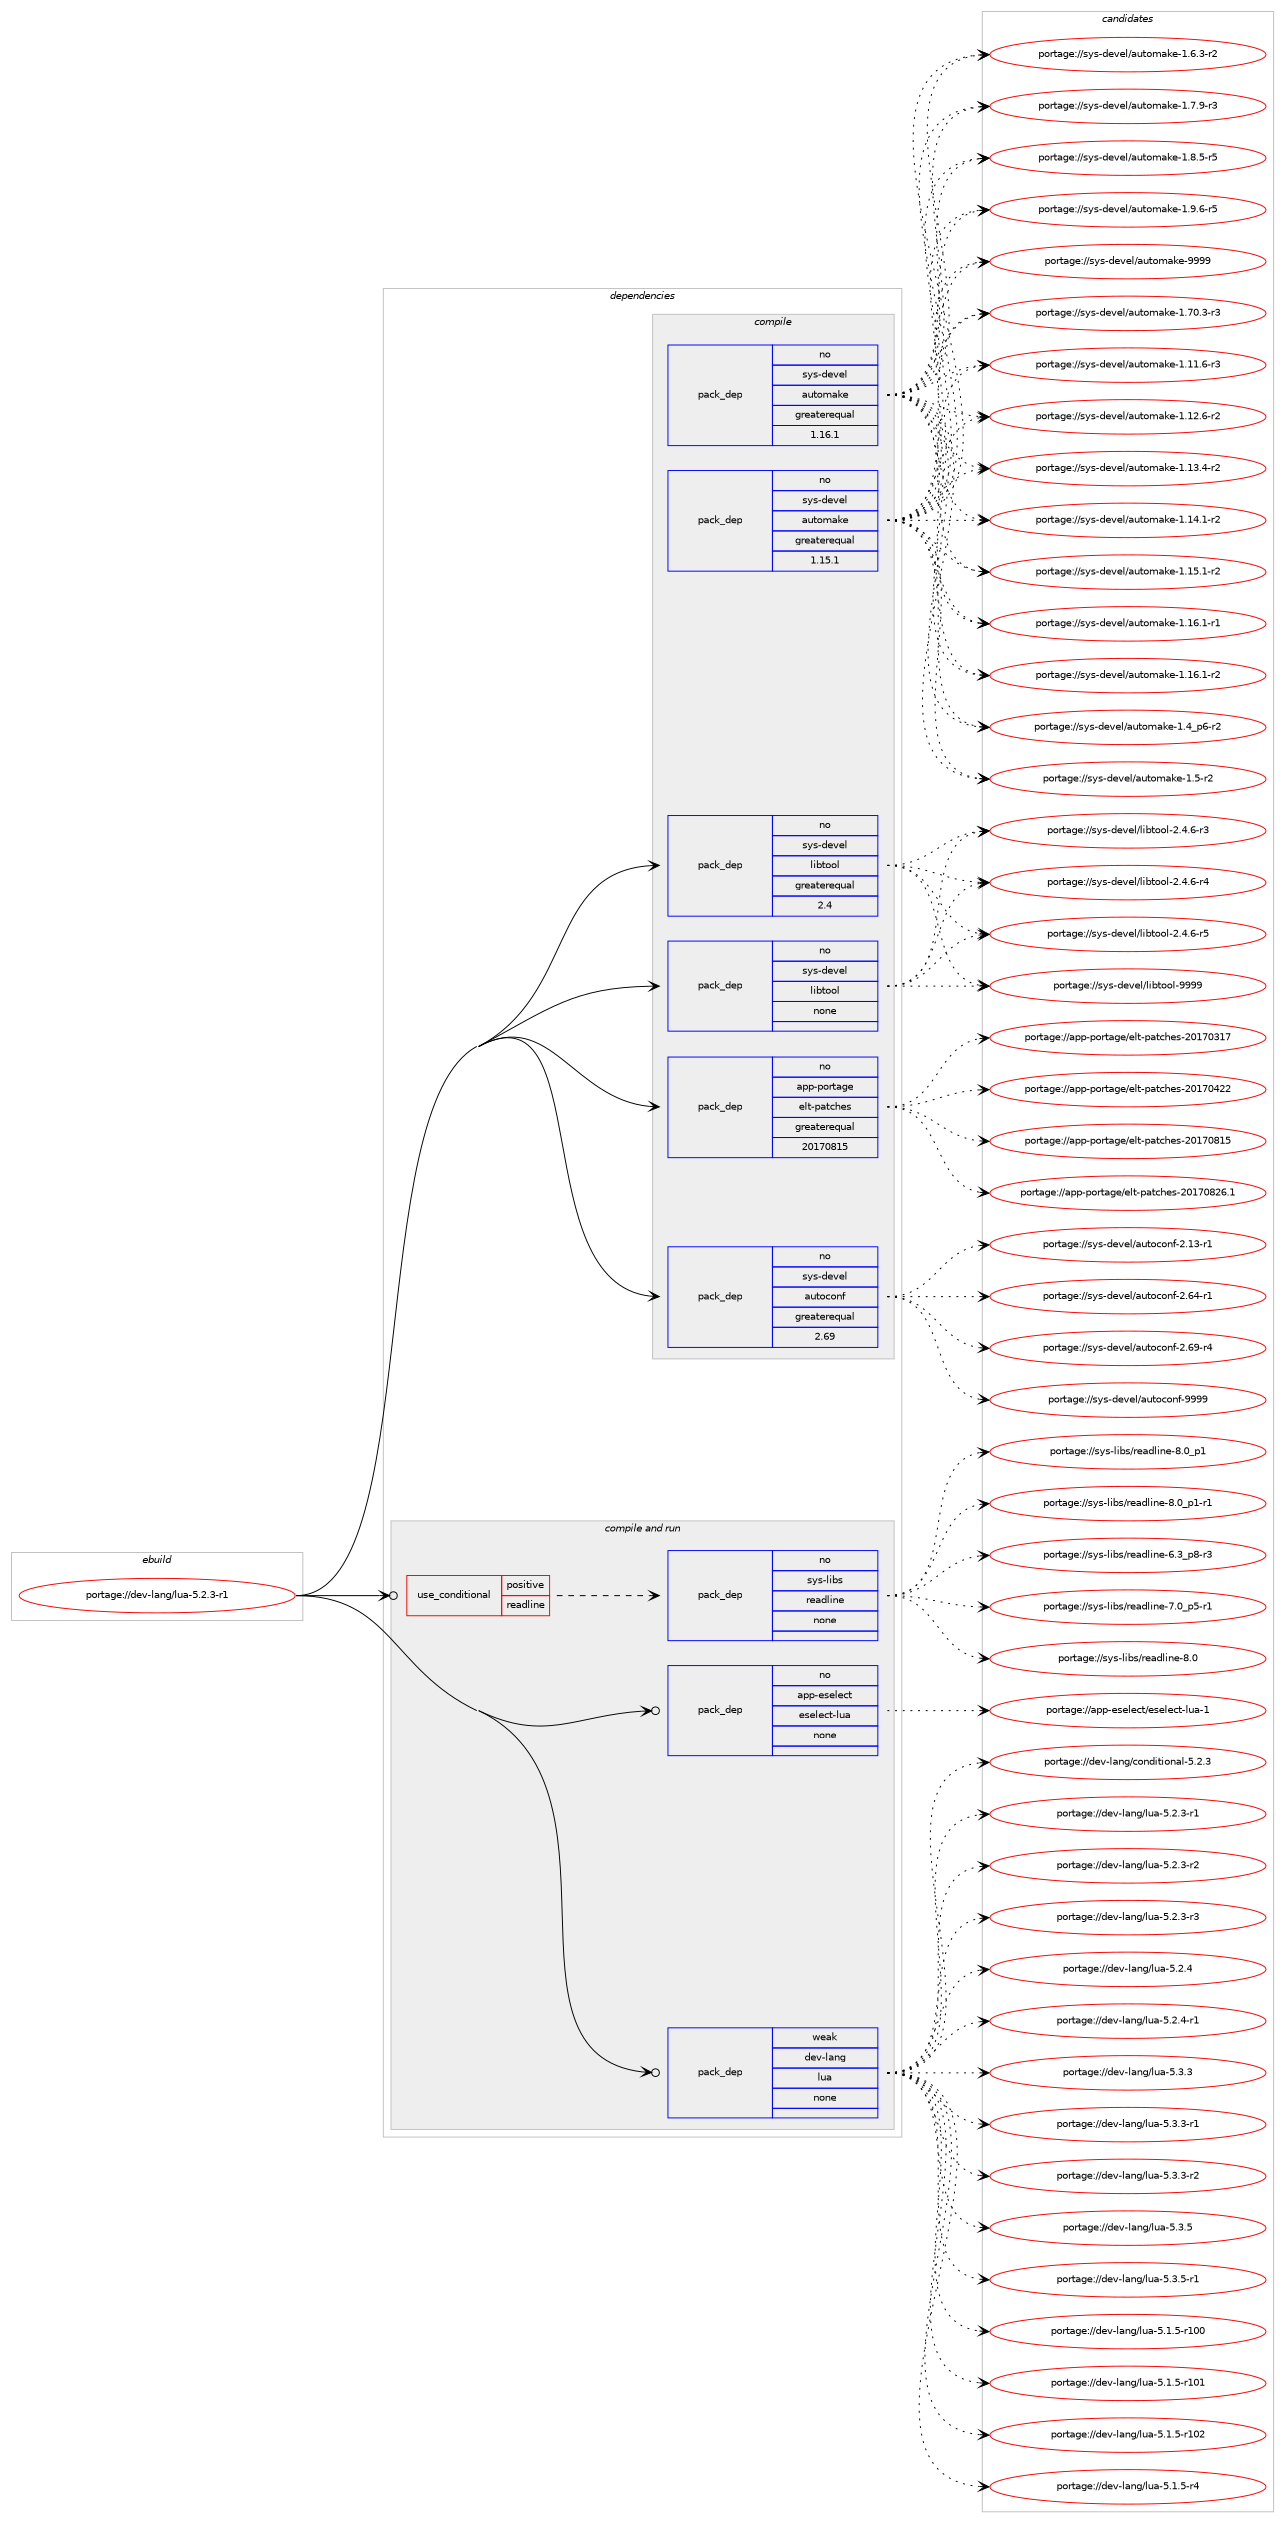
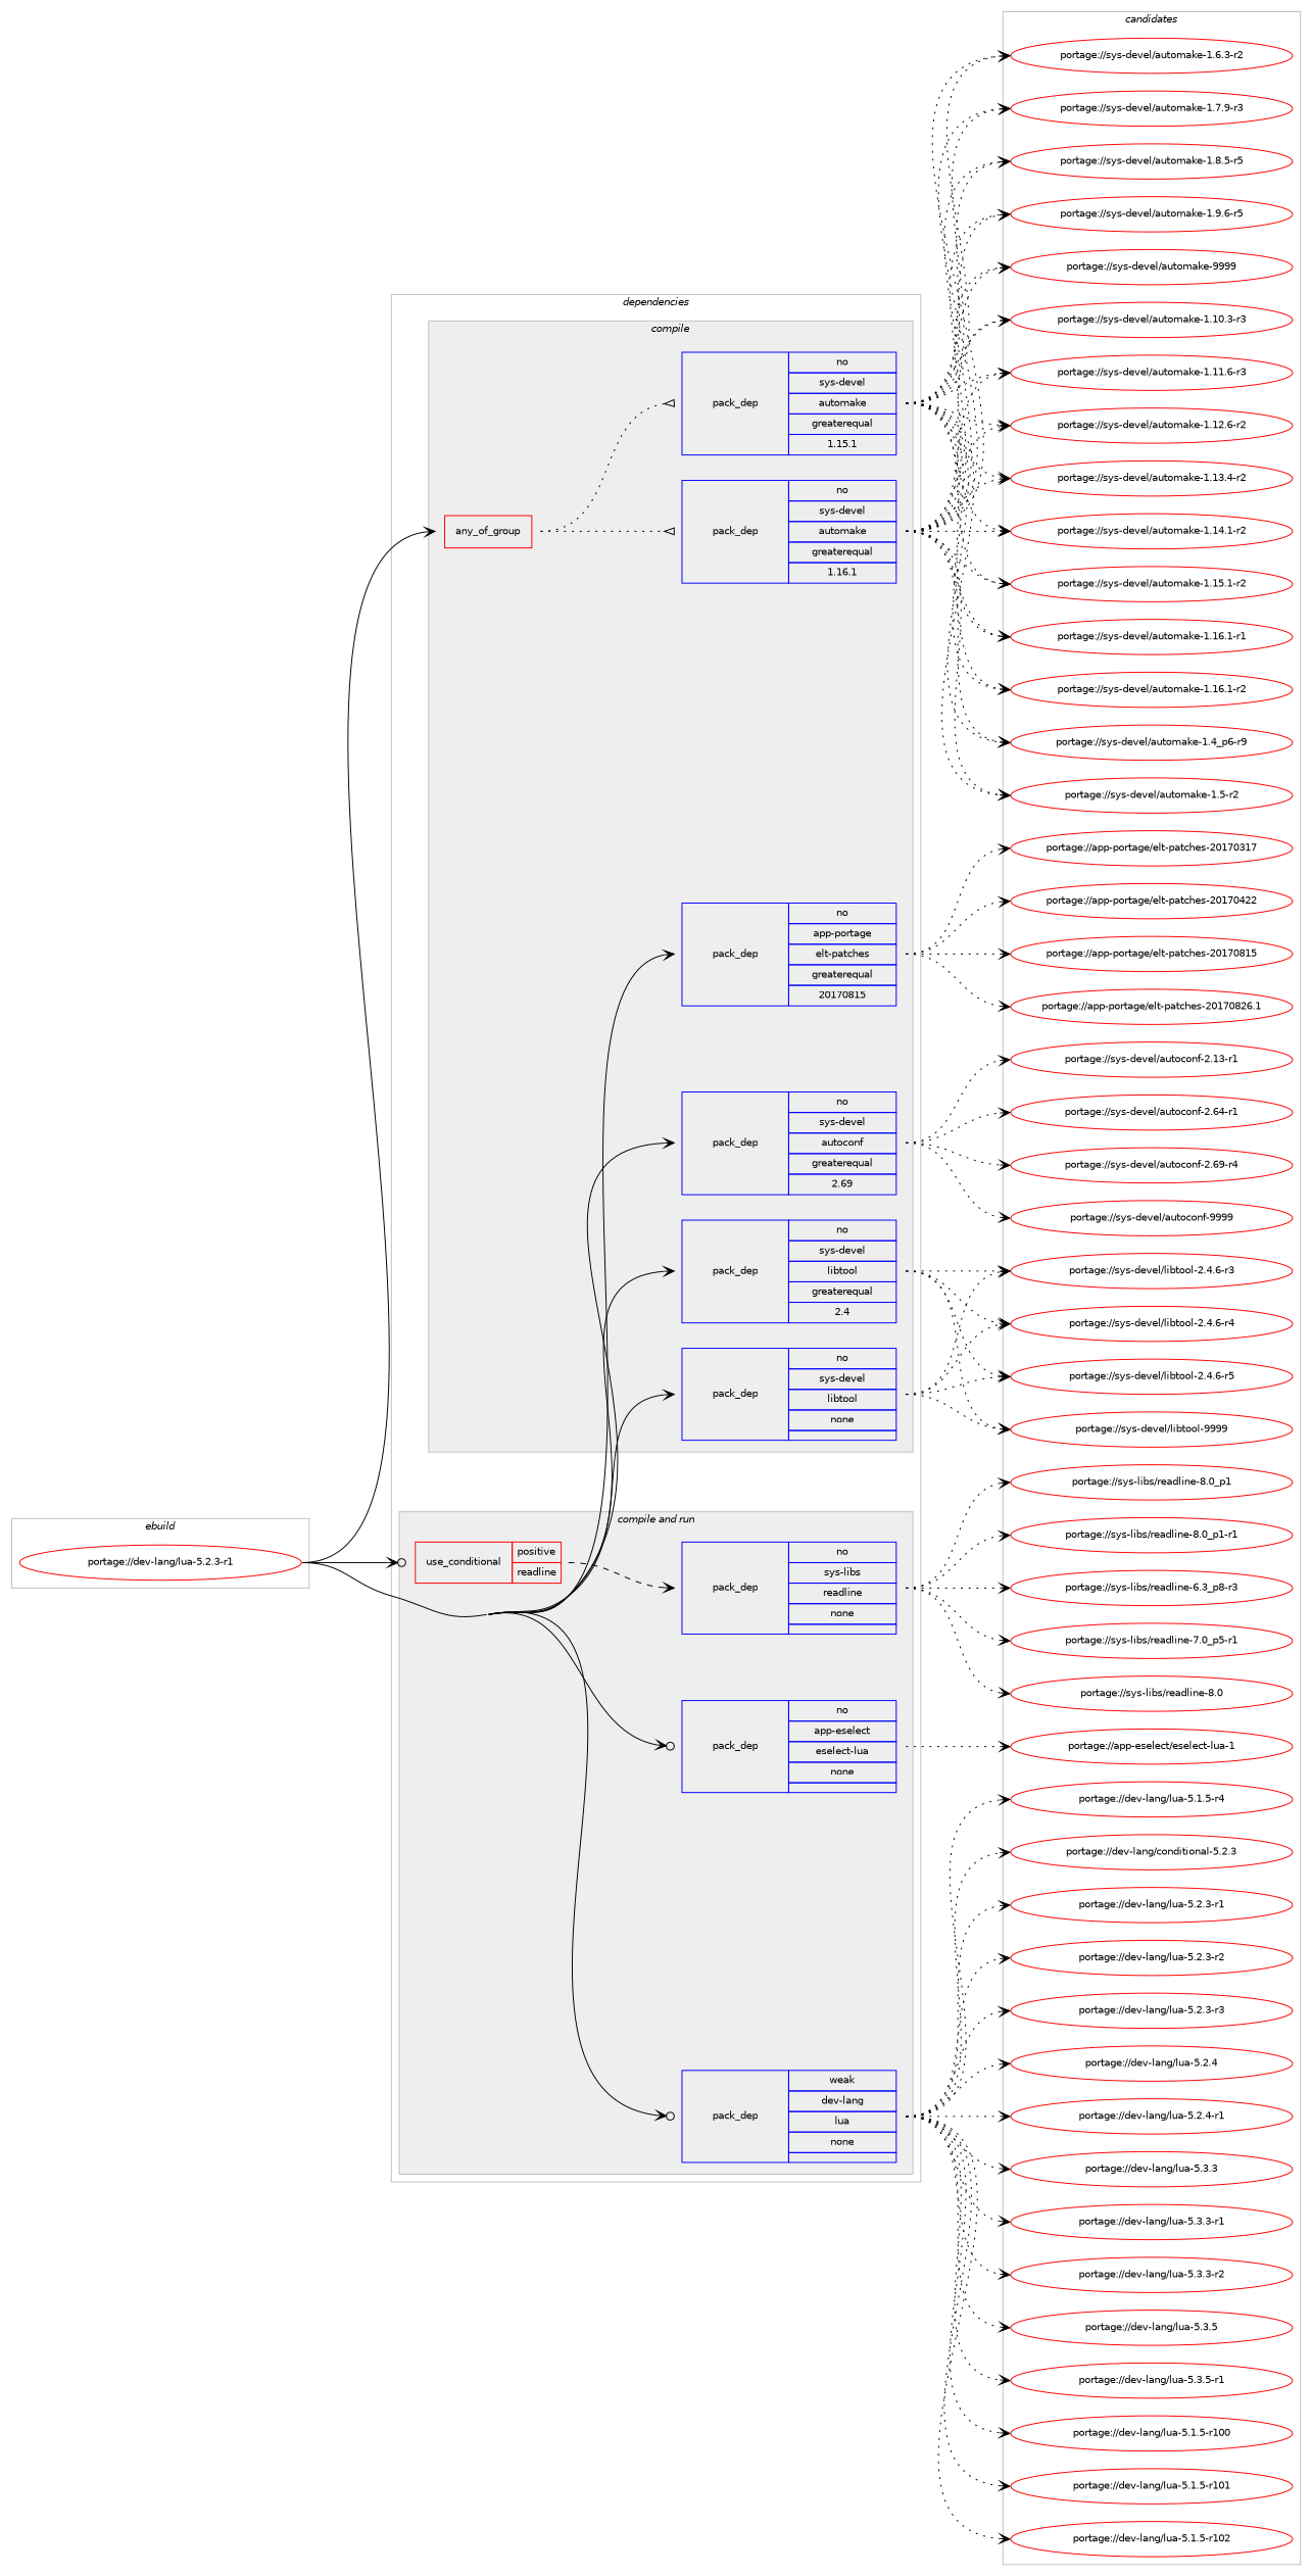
  digraph {
    compound=true
    concentrate=true
    fontname=Helvetica
    fontsize=10
    newrank=true
    rankdir=LR
    ranksep=1.5
    node [color=red fontname=Helvetica fontsize=10]
    edge [arrowhead=vee headport=w style=dotted tailport=e weight=100]
    n1 [label="portage://dev-lang/lua-5.2.3-r1" width=4]
    n2 [color=blue label=<<TABLE BORDER="0" CELLBORDER="1" CELLSPACING="0" CELLPADDING="4" WIDTH="220"><TR><TD ROWSPAN="6" CELLPADDING="30">pack_dep</TD></TR><TR><TD WIDTH="110">no</TD></TR><TR><TD>sys-devel</TD></TR><TR><TD>automake</TD></TR><TR><TD>greaterequal</TD></TR><TR><TD>1.16.1</TD></TR></TABLE>> shape=none]
    n3 [color=blue label=<<TABLE BORDER="0" CELLBORDER="1" CELLSPACING="0" CELLPADDING="4" WIDTH="220"><TR><TD ROWSPAN="6" CELLPADDING="30">pack_dep</TD></TR><TR><TD WIDTH="110">no</TD></TR><TR><TD>sys-devel</TD></TR><TR><TD>automake</TD></TR><TR><TD>greaterequal</TD></TR><TR><TD>1.15.1</TD></TR></TABLE>> shape=none]
+   n4 [label=<<TABLE BORDER="0" CELLBORDER="1" CELLSPACING="0" CELLPADDING="4"><TR><TD CELLPADDING="10">any_of_group</TD></TR></TABLE>> shape=none]
    n5 [color=blue label=<<TABLE BORDER="0" CELLBORDER="1" CELLSPACING="0" CELLPADDING="4" WIDTH="220"><TR><TD ROWSPAN="6" CELLPADDING="30">pack_dep</TD></TR><TR><TD WIDTH="110">no</TD></TR><TR><TD>app-portage</TD></TR><TR><TD>elt-patches</TD></TR><TR><TD>greaterequal</TD></TR><TR><TD>20170815</TD></TR></TABLE>> shape=none]
    n6 [color=blue label=<<TABLE BORDER="0" CELLBORDER="1" CELLSPACING="0" CELLPADDING="4" WIDTH="220"><TR><TD ROWSPAN="6" CELLPADDING="30">pack_dep</TD></TR><TR><TD WIDTH="110">no</TD></TR><TR><TD>sys-devel</TD></TR><TR><TD>autoconf</TD></TR><TR><TD>greaterequal</TD></TR><TR><TD>2.69</TD></TR></TABLE>> shape=none]
    n7 [color=blue label=<<TABLE BORDER="0" CELLBORDER="1" CELLSPACING="0" CELLPADDING="4" WIDTH="220"><TR><TD ROWSPAN="6" CELLPADDING="30">pack_dep</TD></TR><TR><TD WIDTH="110">no</TD></TR><TR><TD>sys-devel</TD></TR><TR><TD>libtool</TD></TR><TR><TD>greaterequal</TD></TR><TR><TD>2.4</TD></TR></TABLE>> shape=none]
    n8 [color=blue label=<<TABLE BORDER="0" CELLBORDER="1" CELLSPACING="0" CELLPADDING="4" WIDTH="220"><TR><TD ROWSPAN="6" CELLPADDING="30">pack_dep</TD></TR><TR><TD WIDTH="110">no</TD></TR><TR><TD>sys-devel</TD></TR><TR><TD>libtool</TD></TR><TR><TD>none</TD></TR><TR><TD></TD></TR></TABLE>> shape=none]
    n9 [color=blue label=<<TABLE BORDER="0" CELLBORDER="1" CELLSPACING="0" CELLPADDING="4" WIDTH="220"><TR><TD ROWSPAN="6" CELLPADDING="30">pack_dep</TD></TR><TR><TD WIDTH="110">no</TD></TR><TR><TD>sys-libs</TD></TR><TR><TD>readline</TD></TR><TR><TD>none</TD></TR><TR><TD></TD></TR></TABLE>> shape=none]
    n10 [label=<<TABLE BORDER="0" CELLBORDER="1" CELLSPACING="0" CELLPADDING="4"><TR><TD ROWSPAN="3" CELLPADDING="10">use_conditional</TD></TR><TR><TD>positive</TD></TR><TR><TD>readline</TD></TR></TABLE>> shape=none]
    n11 [color=blue label=<<TABLE BORDER="0" CELLBORDER="1" CELLSPACING="0" CELLPADDING="4" WIDTH="220"><TR><TD ROWSPAN="6" CELLPADDING="30">pack_dep</TD></TR><TR><TD WIDTH="110">no</TD></TR><TR><TD>app-eselect</TD></TR><TR><TD>eselect-lua</TD></TR><TR><TD>none</TD></TR><TR><TD></TD></TR></TABLE>> shape=none]
    n12 [color=blue label=<<TABLE BORDER="0" CELLBORDER="1" CELLSPACING="0" CELLPADDING="4" WIDTH="220"><TR><TD ROWSPAN="6" CELLPADDING="30">pack_dep</TD></TR><TR><TD WIDTH="110">weak</TD></TR><TR><TD>dev-lang</TD></TR><TR><TD>lua</TD></TR><TR><TD>none</TD></TR><TR><TD></TD></TR></TABLE>> shape=none]
-   n13 [label="portage://sys-devel/automake-1.70.3-r3" width=4]
+   n13 [label="portage://sys-devel/automake-1.10.3-r3" width=4]
    n14 [label="portage://sys-devel/automake-1.11.6-r3" width=4]
    n15 [label="portage://sys-devel/automake-1.12.6-r2" width=4]
    n16 [label="portage://sys-devel/automake-1.13.4-r2" width=4]
    n17 [label="portage://sys-devel/automake-1.14.1-r2" width=4]
    n18 [label="portage://sys-devel/automake-1.15.1-r2" width=4]
    n19 [label="portage://sys-devel/automake-1.16.1-r1" width=4]
    n20 [label="portage://sys-devel/automake-1.16.1-r2" width=4]
-   n21 [label="portage://sys-devel/automake-1.4_p6-r2" width=4]
+   n21 [label="portage://sys-devel/automake-1.4_p6-r9" width=4]
    n22 [label="portage://sys-devel/automake-1.5-r2" width=4]
    n23 [label="portage://sys-devel/automake-1.6.3-r2" width=4]
    n24 [label="portage://sys-devel/automake-1.7.9-r3" width=4]
    n25 [label="portage://sys-devel/automake-1.8.5-r5" width=4]
    n26 [label="portage://sys-devel/automake-1.9.6-r5" width=4]
    n27 [label="portage://sys-devel/automake-9999" width=4]
    n28 [label="portage://app-portage/elt-patches-20170317" width=4]
    n29 [label="portage://app-portage/elt-patches-20170422" width=4]
    n30 [label="portage://app-portage/elt-patches-20170815" width=4]
    n31 [label="portage://app-portage/elt-patches-20170826.1" width=4]
    n32 [label="portage://sys-devel/autoconf-2.13-r1" width=4]
    n33 [label="portage://sys-devel/autoconf-2.64-r1" width=4]
    n34 [label="portage://sys-devel/autoconf-2.69-r4" width=4]
    n35 [label="portage://sys-devel/autoconf-9999" width=4]
    n36 [label="portage://sys-devel/libtool-2.4.6-r3" width=4]
    n37 [label="portage://sys-devel/libtool-2.4.6-r4" width=4]
    n38 [label="portage://sys-devel/libtool-2.4.6-r5" width=4]
    n39 [label="portage://sys-devel/libtool-9999" width=4]
    n40 [label="portage://sys-libs/readline-6.3_p8-r3" width=4]
    n41 [label="portage://sys-libs/readline-7.0_p5-r1" width=4]
    n42 [label="portage://sys-libs/readline-8.0" width=4]
    n43 [label="portage://sys-libs/readline-8.0_p1" width=4]
    n44 [label="portage://sys-libs/readline-8.0_p1-r1" width=4]
    n45 [label="portage://app-eselect/eselect-lua-1" width=4]
    n46 [label="portage://dev-lang/lua-5.1.5-r100" width=4]
    n47 [label="portage://dev-lang/lua-5.1.5-r101" width=4]
    n48 [label="portage://dev-lang/lua-5.1.5-r102" width=4]
    n49 [label="portage://dev-lang/lua-5.1.5-r4" width=4]
    n50 [label="portage://dev-lang/conditional-5.2.3" width=4]
    n51 [label="portage://dev-lang/lua-5.2.3-r1" width=4]
    n52 [label="portage://dev-lang/lua-5.2.3-r2" width=4]
    n53 [label="portage://dev-lang/lua-5.2.3-r3" width=4]
    n54 [label="portage://dev-lang/lua-5.2.4" width=4]
    n55 [label="portage://dev-lang/lua-5.2.4-r1" width=4]
    n56 [label="portage://dev-lang/lua-5.3.3" width=4]
    n57 [label="portage://dev-lang/lua-5.3.3-r1" width=4]
    n58 [label="portage://dev-lang/lua-5.3.3-r2" width=4]
    n59 [label="portage://dev-lang/lua-5.3.5" width=4]
    n60 [label="portage://dev-lang/lua-5.3.5-r1" width=4]
    subgraph cluster_1 {
      color=gray
      label=<<i>ebuild</i>>
      rank=same
      n1
    }
    subgraph cluster_2 {
      color=gray
      label=<<i>dependencies</i>>
      subgraph cluster_3 {
        color=gray
        fillcolor="#eeeeee"
        label=<<i>compile</i>>
        style=filled
        subgraph sub_4 {
          color=gray
          fillcolor="#eeeeee"
          label=<<i>compile</i>>
          style=filled
+         n4
          subgraph sub_5 {
            color=gray
            fillcolor="#eeeeee"
            label=<<i>compile</i>>
            style=filled
            n2
          }
          subgraph sub_6 {
            color=gray
            fillcolor="#eeeeee"
            label=<<i>compile</i>>
            style=filled
            n3
          }
        }
        subgraph sub_7 {
          color=gray
          fillcolor="#eeeeee"
          label=<<i>compile</i>>
          style=filled
          n5
        }
        subgraph sub_8 {
          color=gray
          fillcolor="#eeeeee"
          label=<<i>compile</i>>
          style=filled
          n6
        }
        subgraph sub_9 {
          color=gray
          fillcolor="#eeeeee"
          label=<<i>compile</i>>
          style=filled
          n7
        }
        subgraph sub_10 {
          color=gray
          fillcolor="#eeeeee"
          label=<<i>compile</i>>
          style=filled
          n8
        }
      }
      subgraph cluster_11 {
        color=gray
        fillcolor="#eeeeee"
        label=<<i>compile and run</i>>
        style=filled
        subgraph sub_12 {
          color=gray
          fillcolor="#eeeeee"
          label=<<i>compile and run</i>>
          style=filled
          n10
          subgraph sub_13 {
            color=gray
            fillcolor="#eeeeee"
            label=<<i>compile and run</i>>
            style=filled
            n9
          }
        }
        subgraph sub_14 {
          color=gray
          fillcolor="#eeeeee"
          label=<<i>compile and run</i>>
          style=filled
          n11
        }
        subgraph sub_15 {
          color=gray
          fillcolor="#eeeeee"
          label=<<i>compile and run</i>>
          style=filled
          n12
        }
      }
      subgraph cluster_16 {
        color=gray
        fillcolor="#eeeeee"
        label=<<i>run</i>>
        style=filled
      }
    }
    subgraph cluster_17 {
      color=gray
      label=<<i>candidates</i>>
      rank=same
      subgraph sub_18 {
        color=black
        label=<<i>candidates</i>>
        nodesep=1
        rank=same
        n13
        n14
        n15
        n16
        n17
        n18
        n19
        n20
        n21
        n22
        n23
        n24
        n25
        n26
        n27
      }
      subgraph sub_19 {
        color=black
        label=<<i>candidates</i>>
        nodesep=1
        rank=same
        n13
        n14
        n15
        n16
        n17
        n18
        n19
        n20
        n21
        n22
        n23
        n24
        n25
        n26
        n27
      }
      subgraph sub_20 {
        color=black
        label=<<i>candidates</i>>
        nodesep=1
        rank=same
        n28
        n29
        n30
        n31
      }
      subgraph sub_21 {
        color=black
        label=<<i>candidates</i>>
        nodesep=1
        rank=same
        n32
        n33
        n34
        n35
      }
      subgraph sub_22 {
        color=black
        label=<<i>candidates</i>>
        nodesep=1
        rank=same
        n36
        n37
        n38
        n39
      }
      subgraph sub_23 {
        color=black
        label=<<i>candidates</i>>
        nodesep=1
        rank=same
        n36
        n37
        n38
        n39
      }
      subgraph sub_24 {
        color=black
        label=<<i>candidates</i>>
        nodesep=1
        rank=same
        n40
        n41
        n42
        n43
        n44
      }
      subgraph sub_25 {
        color=black
        label=<<i>candidates</i>>
        nodesep=1
        rank=same
        n45
      }
      subgraph sub_26 {
        color=black
        label=<<i>candidates</i>>
        nodesep=1
        rank=same
        n46
        n47
        n48
        n49
        n50
        n51
        n52
        n53
        n54
        n55
        n56
        n57
        n58
        n59
        n60
      }
    }
+   n1 -> n4 [style=solid weight=20]
    n1 -> n5 [style=solid weight=20]
    n1 -> n6 [style=solid weight=20]
    n1 -> n7 [style=solid weight=20]
    n1 -> n8 [style=solid weight=20]
    n1 -> n10 [arrowhead=odotvee style=solid weight=20]
    n1 -> n11 [arrowhead=odotvee style=solid weight=20]
    n1 -> n12 [arrowhead=odotvee style=solid weight=20]
    n2 -> n13
    n2 -> n14
    n2 -> n15
    n2 -> n16
    n2 -> n17
    n2 -> n18
    n2 -> n19
    n2 -> n20
    n2 -> n21
    n2 -> n22
    n2 -> n23
    n2 -> n24
    n2 -> n25
    n2 -> n26
    n2 -> n27
    n3 -> n13
    n3 -> n14
    n3 -> n15
    n3 -> n16
    n3 -> n17
    n3 -> n18
    n3 -> n19
    n3 -> n20
    n3 -> n21
    n3 -> n22
    n3 -> n23
    n3 -> n24
    n3 -> n25
    n3 -> n26
    n3 -> n27
+   n4 -> n2 [arrowhead=oinv weight=20]
+   n4 -> n3 [arrowhead=oinv weight=20]
    n5 -> n28
    n5 -> n29
    n5 -> n30
    n5 -> n31
    n6 -> n32
    n6 -> n33
    n6 -> n34
    n6 -> n35
    n7 -> n36
    n7 -> n37
    n7 -> n38
    n7 -> n39
    n8 -> n36
    n8 -> n37
    n8 -> n38
    n8 -> n39
    n9 -> n40
    n9 -> n41
    n9 -> n42
    n9 -> n43
    n9 -> n44
    n10 -> n9 [style=dashed weight=20]
    n11 -> n45
    n12 -> n46
    n12 -> n47
    n12 -> n48
    n12 -> n49
    n12 -> n50
    n12 -> n51
    n12 -> n52
    n12 -> n53
    n12 -> n54
    n12 -> n55
    n12 -> n56
    n12 -> n57
    n12 -> n58
    n12 -> n59
    n12 -> n60
  }
